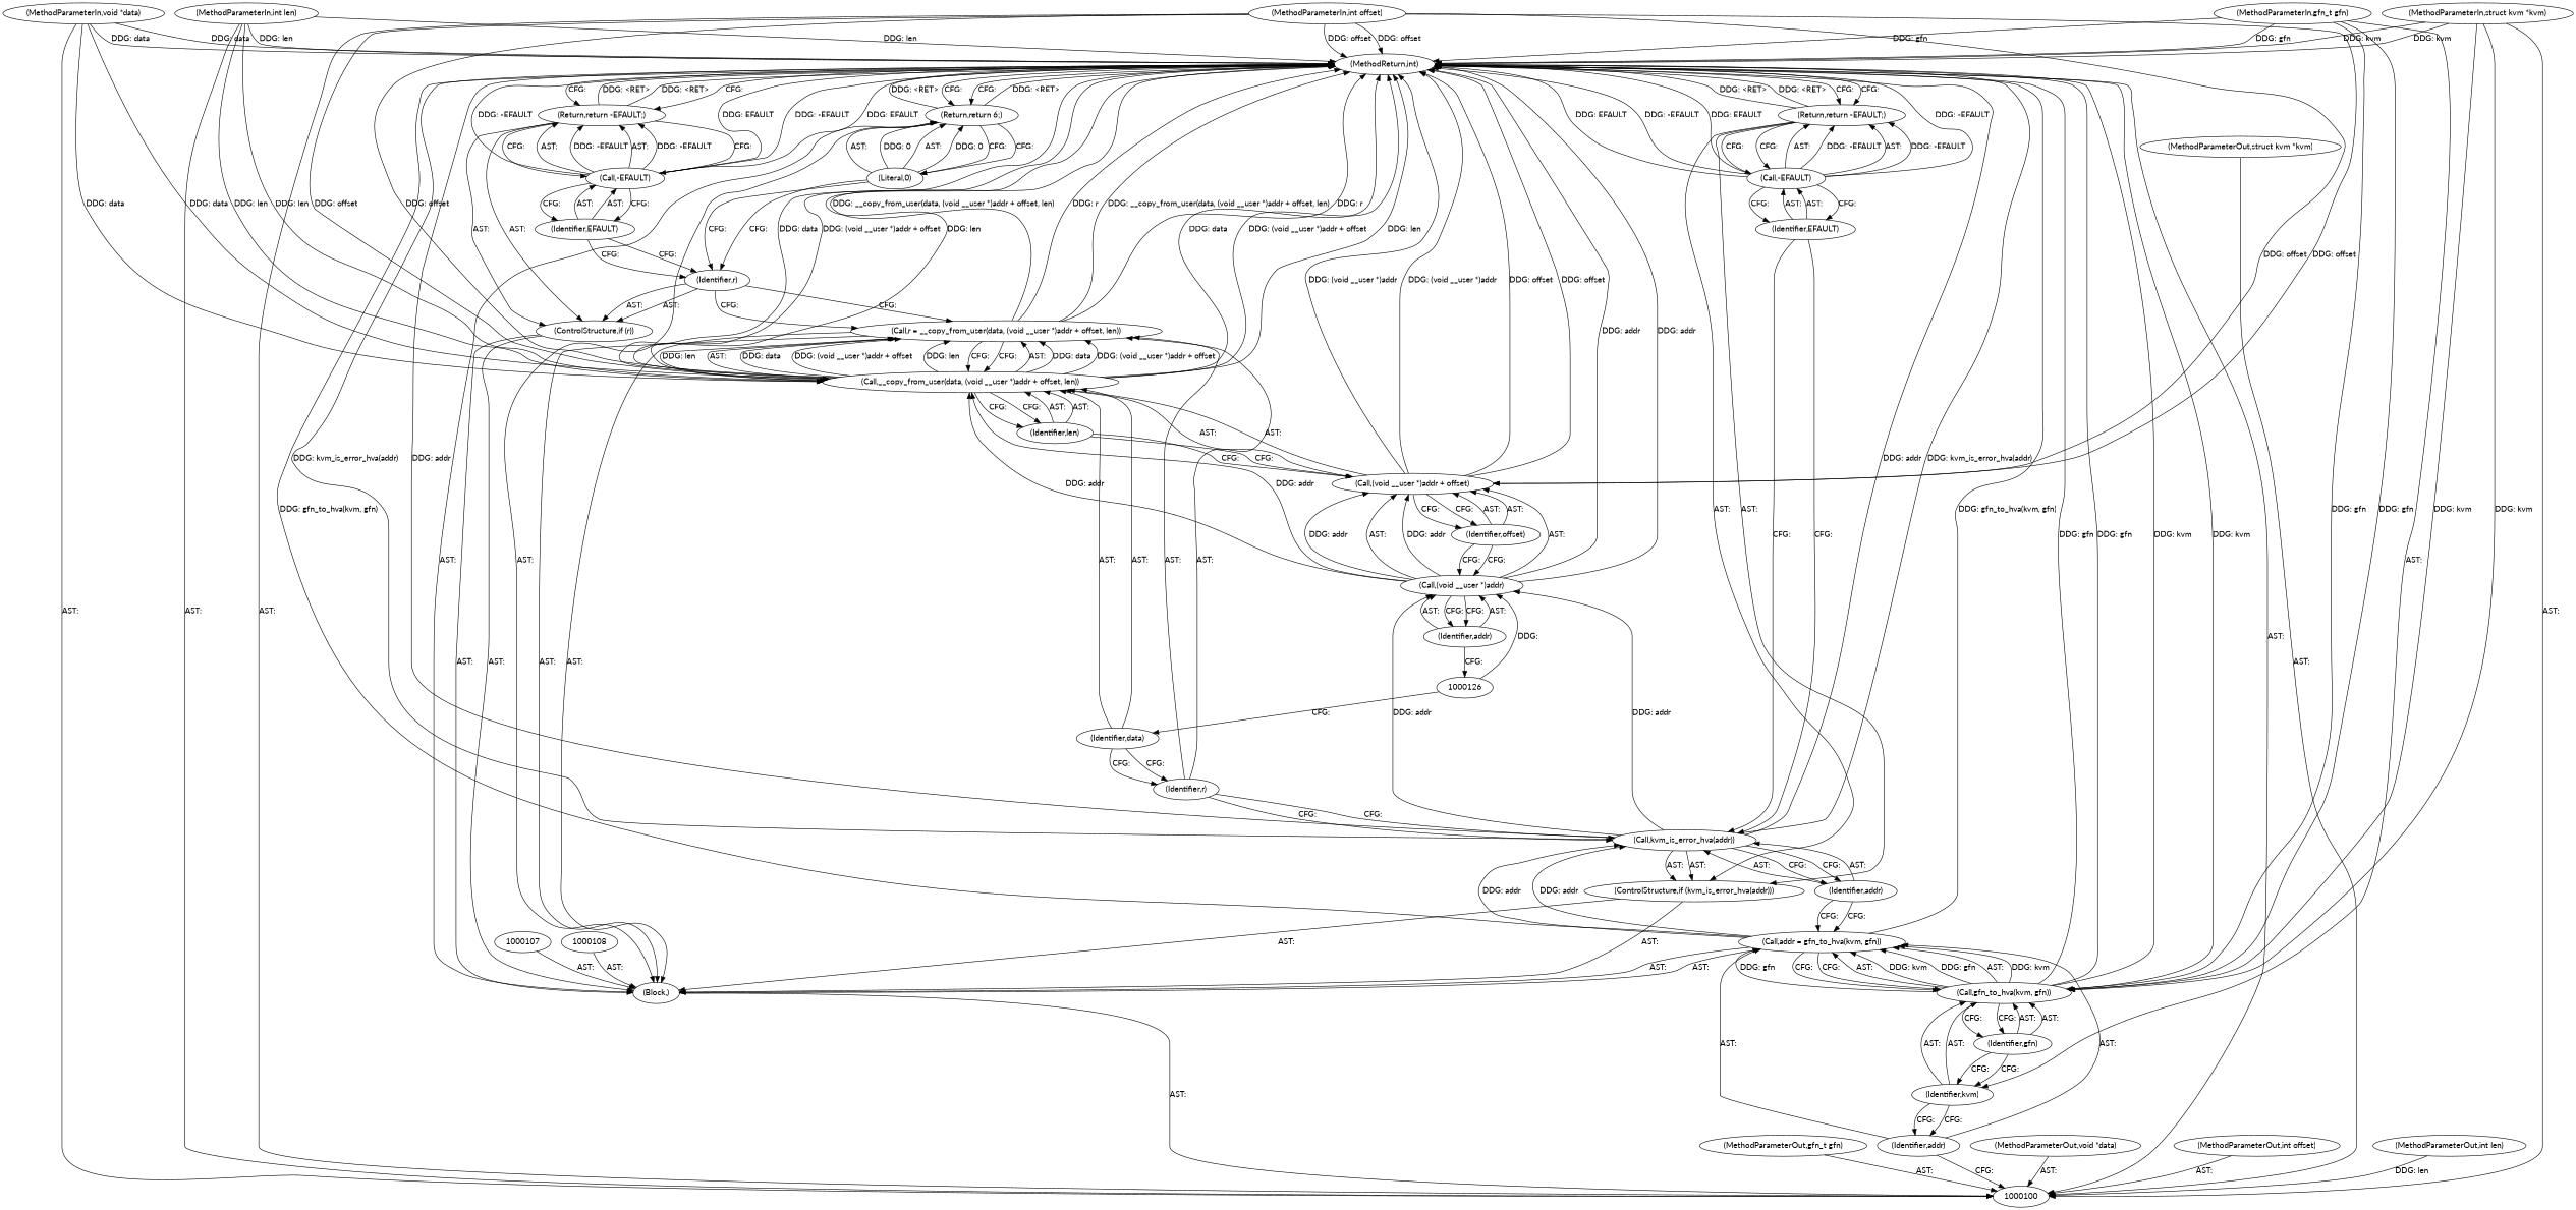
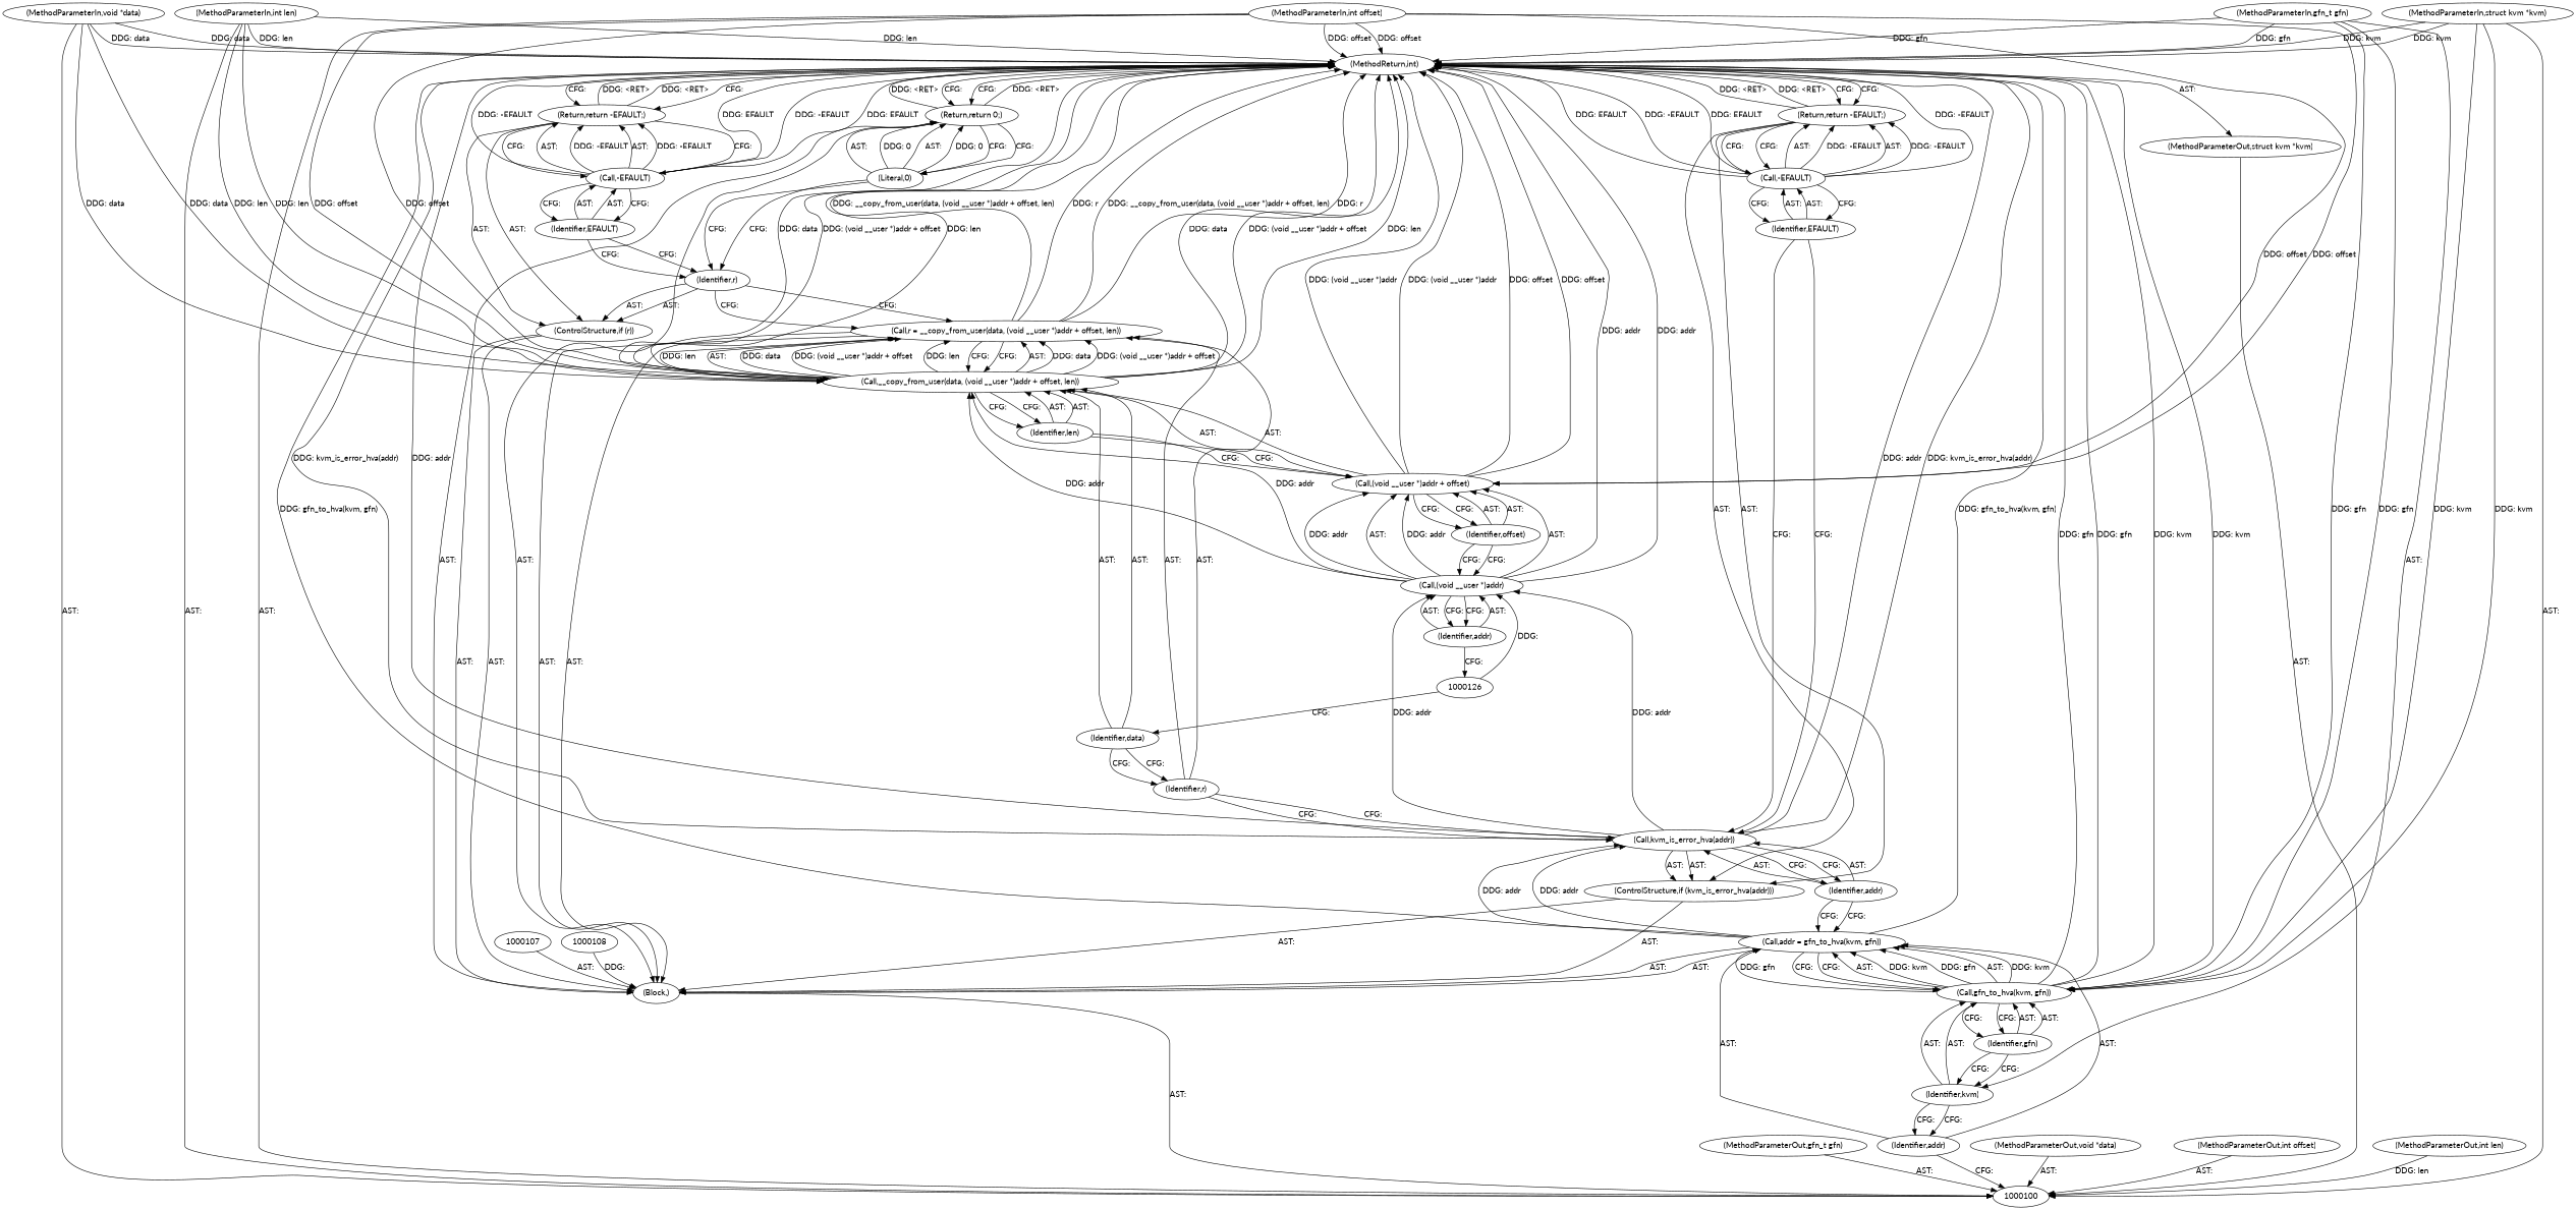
  digraph {
    fontname=Lato
    node [fontname=Lato]
    edge [fontname=Lato]
    n1 [label="(MethodReturn,int)"]
    n2 [label="(Return,return -EFAULT;)"]
-   n3 [label="(Return,return 6;)"]
+   n3 [label="(Return,return 0;)"]
    n4 [label="(Return,return -EFAULT;)"]
    1000100
    n6 [label="(ControlStructure,if (r))"]
    n7 [label="(Call,-EFAULT)"]
    n8 [label="(Block,)"]
    n9 [label="(Literal,0)"]
    n10 [label="(ControlStructure,if (kvm_is_error_hva(addr)))"]
    n11 [label="(Call,-EFAULT)"]
    n12 [label="(MethodParameterIn,struct kvm *kvm)"]
    n13 [label="(Call,gfn_to_hva(kvm, gfn))"]
    n14 [label="(Call,addr = gfn_to_hva(kvm, gfn))"]
    n15 [label="(Identifier,gfn)"]
    n16 [label="(MethodParameterOut,struct kvm *kvm)"]
    n17 [label="(MethodParameterIn,gfn_t gfn)"]
    n18 [label="(Identifier,kvm)"]
    n19 [label="(MethodParameterOut,gfn_t gfn)"]
    n20 [label="(MethodParameterIn,void *data)"]
    n21 [label="(Call,__copy_from_user(data, (void __user *)addr + offset, len))"]
    n22 [label="(Call,r = __copy_from_user(data, (void __user *)addr + offset, len))"]
    n23 [label="(Identifier,len)"]
    n24 [label="(MethodParameterOut,void *data)"]
    n25 [label="(MethodParameterIn,int offset)"]
    n26 [label="(Call,(void __user *)addr + offset)"]
    n27 [label="(Identifier,offset)"]
    n28 [label="(MethodParameterOut,int offset)"]
    n29 [label="(Identifier,r)"]
    n30 [label="(Call,kvm_is_error_hva(addr))"]
    n31 [label="(Call,(void __user *)addr)"]
    n32 [label="(Identifier,addr)"]
    n33 [label="(Identifier,data)"]
    n34 [label="(Identifier,addr)"]
    1000126
    n36 [label="(Identifier,r)"]
    n37 [label="(Identifier,EFAULT)"]
    n38 [label="(MethodParameterIn,int len)"]
    n39 [label="(MethodParameterOut,int len)"]
    n40 [label="(Identifier,addr)"]
    n41 [label="(Identifier,EFAULT)"]
    1000107
    1000108
    n1 -> n2 [label="CFG: "]
    n1 -> n2 [label="CFG: "]
    n1 -> n3 [label="CFG: "]
    n1 -> n3 [label="CFG: "]
    n1 -> n4 [label="CFG: "]
    n1 -> n4 [label="CFG: "]
-   n1 -> 1000100 [label="AST: "]
+   n1 -> n16 [label="AST: "]
    n2 -> n1 [label="DDG: <RET>"]
    n2 -> n1 [label="DDG: <RET>"]
    n2 -> n6 [label="AST: "]
    n2 -> n6 [label="AST: "]
    n2 -> n7 [label="CFG: "]
    n2 -> n7 [label="CFG: "]
    n3 -> n1 [label="DDG: <RET>"]
    n3 -> n1 [label="DDG: <RET>"]
    n3 -> n8 [label="AST: "]
    n3 -> n8 [label="AST: "]
    n3 -> n9 [label="CFG: "]
    n3 -> n9 [label="CFG: "]
    n4 -> n1 [label="DDG: <RET>"]
    n4 -> n1 [label="DDG: <RET>"]
    n4 -> n10 [label="AST: "]
    n4 -> n10 [label="AST: "]
    n4 -> n11 [label="CFG: "]
    n4 -> n11 [label="CFG: "]
    n6 -> n8 [label="AST: "]
    n6 -> n8 [label="AST: "]
    n7 -> n1 [label="DDG: EFAULT"]
    n7 -> n1 [label="DDG: -EFAULT"]
    n7 -> n1 [label="DDG: EFAULT"]
    n7 -> n1 [label="DDG: -EFAULT"]
    n7 -> n2 [label="AST: "]
    n7 -> n2 [label="DDG: -EFAULT"]
    n7 -> n2 [label="AST: "]
    n7 -> n2 [label="DDG: -EFAULT"]
    n7 -> n37 [label="CFG: "]
    n7 -> n37 [label="CFG: "]
    n8 -> 1000100 [label="AST: "]
    n9 -> n3 [label="AST: "]
    n9 -> n3 [label="DDG: 0"]
    n9 -> n3 [label="AST: "]
    n9 -> n3 [label="DDG: 0"]
    n9 -> n36 [label="CFG: "]
    n9 -> n36 [label="CFG: "]
    n10 -> n8 [label="AST: "]
    n10 -> n8 [label="AST: "]
    n11 -> n1 [label="DDG: -EFAULT"]
    n11 -> n1 [label="DDG: EFAULT"]
    n11 -> n1 [label="DDG: -EFAULT"]
    n11 -> n1 [label="DDG: EFAULT"]
    n11 -> n4 [label="AST: "]
    n11 -> n4 [label="DDG: -EFAULT"]
    n11 -> n4 [label="AST: "]
    n11 -> n4 [label="DDG: -EFAULT"]
    n11 -> n41 [label="CFG: "]
    n11 -> n41 [label="CFG: "]
    n12 -> n1 [label="DDG: kvm"]
    n12 -> n1 [label="DDG: kvm"]
    n12 -> 1000100 [label="AST: "]
    n12 -> n13 [label="DDG: kvm"]
    n12 -> n13 [label="DDG: kvm"]
    n13 -> n1 [label="DDG: kvm"]
    n13 -> n1 [label="DDG: gfn"]
    n13 -> n1 [label="DDG: kvm"]
    n13 -> n1 [label="DDG: gfn"]
    n13 -> n14 [label="AST: "]
    n13 -> n14 [label="DDG: kvm"]
    n13 -> n14 [label="DDG: gfn"]
    n13 -> n14 [label="AST: "]
    n13 -> n14 [label="DDG: kvm"]
    n13 -> n14 [label="DDG: gfn"]
    n13 -> n15 [label="CFG: "]
    n13 -> n15 [label="CFG: "]
    n14 -> n1 [label="DDG: gfn_to_hva(kvm, gfn)"]
    n14 -> n1 [label="DDG: gfn_to_hva(kvm, gfn)"]
    n14 -> n8 [label="AST: "]
    n14 -> n8 [label="AST: "]
    n14 -> n13 [label="CFG: "]
    n14 -> n13 [label="CFG: "]
    n14 -> n30 [label="DDG: addr"]
    n14 -> n30 [label="DDG: addr"]
    n15 -> n13 [label="AST: "]
    n15 -> n13 [label="AST: "]
    n15 -> n18 [label="CFG: "]
    n15 -> n18 [label="CFG: "]
    n16 -> 1000100 [label="AST: "]
    n17 -> n1 [label="DDG: gfn"]
    n17 -> n1 [label="DDG: gfn"]
    n17 -> n13 [label="DDG: gfn"]
    n17 -> n13 [label="DDG: gfn"]
    n17 -> n18 [label="AST: "]
    n18 -> n13 [label="AST: "]
    n18 -> n13 [label="AST: "]
    n18 -> n40 [label="CFG: "]
    n18 -> n40 [label="CFG: "]
    n19 -> 1000100 [label="AST: "]
    n20 -> n1 [label="DDG: data"]
    n20 -> n1 [label="DDG: data"]
    n20 -> 1000100 [label="AST: "]
    n20 -> n21 [label="DDG: data"]
    n20 -> n21 [label="DDG: data"]
    n21 -> n1 [label="DDG: data"]
    n21 -> n1 [label="DDG: (void __user *)addr + offset"]
    n21 -> n1 [label="DDG: len"]
    n21 -> n1 [label="DDG: data"]
    n21 -> n1 [label="DDG: (void __user *)addr + offset"]
    n21 -> n1 [label="DDG: len"]
    n21 -> n22 [label="AST: "]
    n21 -> n22 [label="DDG: data"]
    n21 -> n22 [label="DDG: (void __user *)addr + offset"]
    n21 -> n22 [label="DDG: len"]
    n21 -> n22 [label="AST: "]
    n21 -> n22 [label="DDG: data"]
    n21 -> n22 [label="DDG: (void __user *)addr + offset"]
    n21 -> n22 [label="DDG: len"]
    n21 -> n23 [label="CFG: "]
    n21 -> n23 [label="CFG: "]
    n22 -> n1 [label="DDG: __copy_from_user(data, (void __user *)addr + offset, len)"]
    n22 -> n1 [label="DDG: r"]
    n22 -> n1 [label="DDG: __copy_from_user(data, (void __user *)addr + offset, len)"]
    n22 -> n1 [label="DDG: r"]
    n22 -> n8 [label="AST: "]
    n22 -> n8 [label="AST: "]
    n22 -> n21 [label="CFG: "]
    n22 -> n21 [label="CFG: "]
    n23 -> n21 [label="AST: "]
    n23 -> n21 [label="AST: "]
    n23 -> n26 [label="CFG: "]
    n23 -> n26 [label="CFG: "]
    n24 -> 1000100 [label="AST: "]
    n25 -> n1 [label="DDG: offset"]
    n25 -> n1 [label="DDG: offset"]
    n25 -> 1000100 [label="AST: "]
    n25 -> n21 [label="DDG: offset"]
    n25 -> n21 [label="DDG: offset"]
    n25 -> n26 [label="DDG: offset"]
    n25 -> n26 [label="DDG: offset"]
    n26 -> n1 [label="DDG: (void __user *)addr"]
    n26 -> n1 [label="DDG: offset"]
    n26 -> n1 [label="DDG: (void __user *)addr"]
    n26 -> n1 [label="DDG: offset"]
    n26 -> n21 [label="AST: "]
    n26 -> n21 [label="AST: "]
    n26 -> n27 [label="CFG: "]
    n26 -> n27 [label="CFG: "]
    n27 -> n26 [label="AST: "]
    n27 -> n26 [label="AST: "]
    n27 -> n31 [label="CFG: "]
    n27 -> n31 [label="CFG: "]
    n28 -> 1000100 [label="AST: "]
    n29 -> n22 [label="AST: "]
    n29 -> n22 [label="AST: "]
    n29 -> n30 [label="CFG: "]
    n29 -> n30 [label="CFG: "]
    n30 -> n1 [label="DDG: kvm_is_error_hva(addr)"]
    n30 -> n1 [label="DDG: addr"]
    n30 -> n1 [label="DDG: kvm_is_error_hva(addr)"]
    n30 -> n1 [label="DDG: addr"]
    n30 -> n10 [label="AST: "]
    n30 -> n10 [label="AST: "]
    n30 -> n31 [label="DDG: addr"]
    n30 -> n31 [label="DDG: addr"]
    n30 -> n32 [label="CFG: "]
    n30 -> n32 [label="CFG: "]
    n31 -> n1 [label="DDG: addr"]
    n31 -> n1 [label="DDG: addr"]
    n31 -> n21 [label="DDG: addr"]
    n31 -> n21 [label="DDG: addr"]
    n31 -> n26 [label="AST: "]
    n31 -> n26 [label="DDG: addr"]
    n31 -> n26 [label="AST: "]
    n31 -> n26 [label="DDG: addr"]
    n31 -> n34 [label="CFG: "]
    n31 -> n34 [label="CFG: "]
    n32 -> n14 [label="CFG: "]
    n32 -> n14 [label="CFG: "]
    n32 -> n30 [label="AST: "]
    n32 -> n30 [label="AST: "]
    n33 -> n21 [label="AST: "]
    n33 -> n21 [label="AST: "]
    n33 -> n29 [label="CFG: "]
    n33 -> n29 [label="CFG: "]
    n34 -> n31 [label="AST: "]
    n34 -> n31 [label="AST: "]
    n34 -> 1000126 [label="CFG: "]
    1000126 -> n31 [label="DDG: "]
    1000126 -> n33 [label="CFG: "]
    n36 -> n6 [label="AST: "]
    n36 -> n6 [label="AST: "]
    n36 -> n22 [label="CFG: "]
    n36 -> n22 [label="CFG: "]
    n37 -> n7 [label="AST: "]
    n37 -> n7 [label="AST: "]
    n37 -> n36 [label="CFG: "]
    n37 -> n36 [label="CFG: "]
    n38 -> n1 [label="DDG: len"]
    n38 -> n1 [label="DDG: len"]
    n38 -> 1000100 [label="AST: "]
    n38 -> n21 [label="DDG: len"]
    n38 -> n21 [label="DDG: len"]
    n39 -> 1000100 [label="DDG: len"]
    n40 -> 1000100 [label="CFG: "]
    n40 -> n14 [label="AST: "]
    n40 -> n14 [label="AST: "]
    n41 -> n11 [label="AST: "]
    n41 -> n11 [label="AST: "]
    n41 -> n30 [label="CFG: "]
    n41 -> n30 [label="CFG: "]
    1000107 -> n8 [label="AST: "]
-   1000108 -> n8 [label="AST: "]
+   1000108 -> n8 [label="DDG: "]
  }
